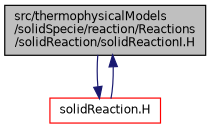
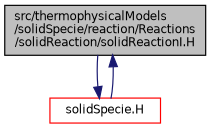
  digraph {
    node [fontname=Helvetica fontsize=10 shape=record]
    edge [color=midnightblue fontname=Helvetica fontsize=10 labelfontname=Helvetica labelfontsize=10 style=solid]
    n1 [color=black fillcolor=grey75 fontcolor=black height=0.2 label="src/thermophysicalModels\l/solidSpecie/reaction/Reactions\l/solidReaction/solidReactionI.H" style=filled width=0.4]
-   n2 [color=red height=0.2 label="solidReaction.H" width=0.4]
+   n2 [color=red height=0.2 label="solidSpecie.H" width=0.4]
    n1 -> n2
    n2 -> n1
  }
